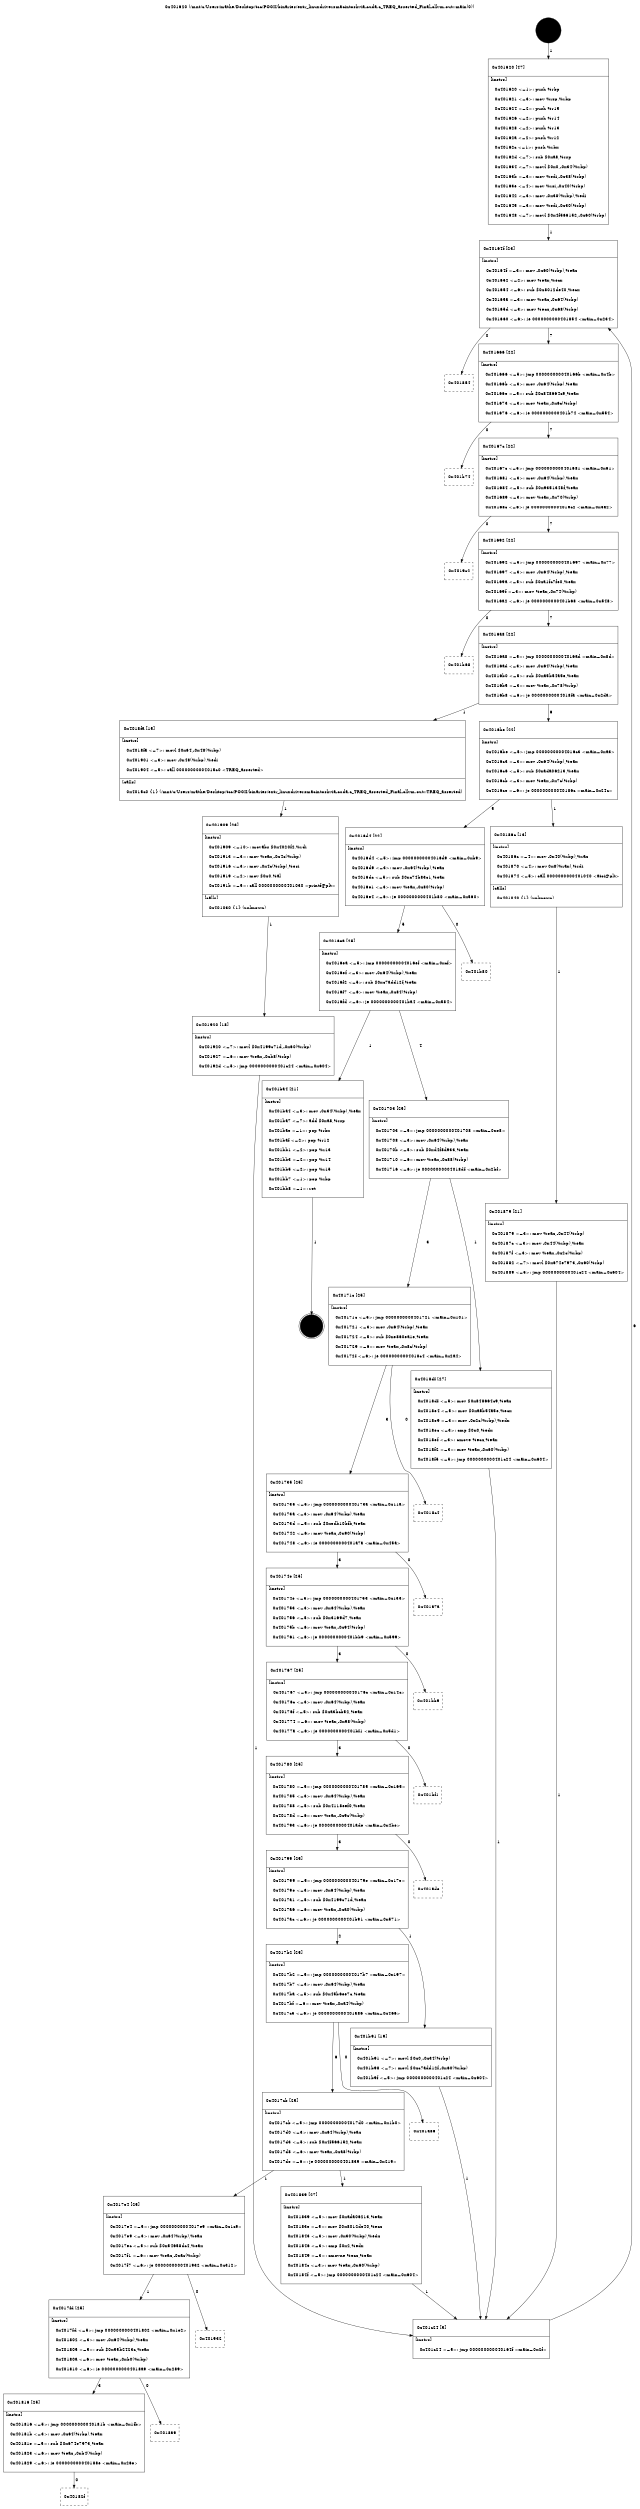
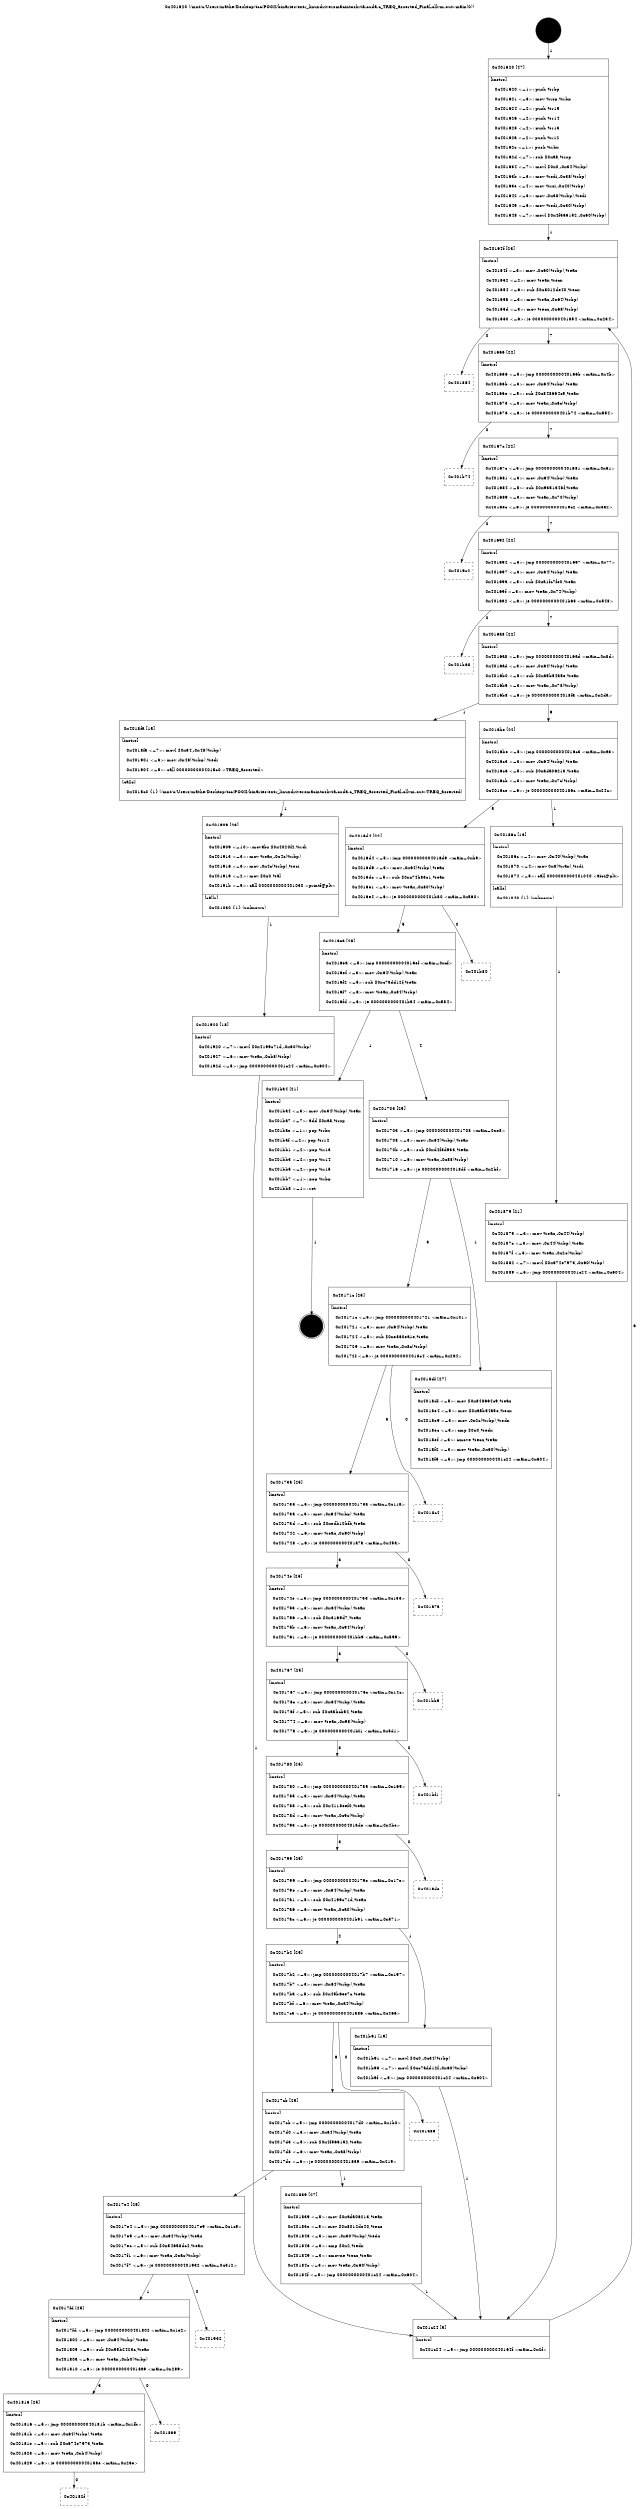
  digraph {
    label="0x401620 (/mnt/c/Users/mathe/Desktop/tcc/POCII/binaries/extr_linuxdriversmacintoshvia-cuda.c_TREQ_asserted_Final-ollvm.out::main(0))"
    labelloc=t
    node [shape=record]
    Entry [fillcolor=black height=0.3 shape=circle style=filled width=0.3]
    n2 [label="{\n     0x401620 [47]\l\n     | [instrs]\l\n     &nbsp;&nbsp;0x401620 \<+1\>: push %rbp\l\n     &nbsp;&nbsp;0x401621 \<+3\>: mov %rsp,%rbp\l\n     &nbsp;&nbsp;0x401624 \<+2\>: push %r15\l\n     &nbsp;&nbsp;0x401626 \<+2\>: push %r14\l\n     &nbsp;&nbsp;0x401628 \<+2\>: push %r13\l\n     &nbsp;&nbsp;0x40162a \<+2\>: push %r12\l\n     &nbsp;&nbsp;0x40162c \<+1\>: push %rbx\l\n     &nbsp;&nbsp;0x40162d \<+7\>: sub $0xa8,%rsp\l\n     &nbsp;&nbsp;0x401634 \<+7\>: movl $0x0,-0x34(%rbp)\l\n     &nbsp;&nbsp;0x40163b \<+3\>: mov %edi,-0x38(%rbp)\l\n     &nbsp;&nbsp;0x40163e \<+4\>: mov %rsi,-0x40(%rbp)\l\n     &nbsp;&nbsp;0x401642 \<+3\>: mov -0x38(%rbp),%edi\l\n     &nbsp;&nbsp;0x401645 \<+3\>: mov %edi,-0x30(%rbp)\l\n     &nbsp;&nbsp;0x401648 \<+7\>: movl $0x4f566152,-0x60(%rbp)\l\n  }"]
    n3 [label="{\n     0x40164f [23]\l\n     | [instrs]\l\n     &nbsp;&nbsp;0x40164f \<+3\>: mov -0x60(%rbp),%eax\l\n     &nbsp;&nbsp;0x401652 \<+2\>: mov %eax,%ecx\l\n     &nbsp;&nbsp;0x401654 \<+6\>: sub $0x8012de40,%ecx\l\n     &nbsp;&nbsp;0x40165a \<+3\>: mov %eax,-0x64(%rbp)\l\n     &nbsp;&nbsp;0x40165d \<+3\>: mov %ecx,-0x68(%rbp)\l\n     &nbsp;&nbsp;0x401660 \<+6\>: je 0000000000401854 \<main+0x234\>\l\n  }"]
    n4 [label="{\n     0x401854\l\n  }" style=dashed]
    n5 [label="{\n     0x401666 [22]\l\n     | [instrs]\l\n     &nbsp;&nbsp;0x401666 \<+5\>: jmp 000000000040166b \<main+0x4b\>\l\n     &nbsp;&nbsp;0x40166b \<+3\>: mov -0x64(%rbp),%eax\l\n     &nbsp;&nbsp;0x40166e \<+5\>: sub $0x848664c9,%eax\l\n     &nbsp;&nbsp;0x401673 \<+3\>: mov %eax,-0x6c(%rbp)\l\n     &nbsp;&nbsp;0x401676 \<+6\>: je 0000000000401b74 \<main+0x554\>\l\n  }"]
    n6 [label="{\n     0x401b74\l\n  }" style=dashed]
    n7 [label="{\n     0x40167c [22]\l\n     | [instrs]\l\n     &nbsp;&nbsp;0x40167c \<+5\>: jmp 0000000000401681 \<main+0x61\>\l\n     &nbsp;&nbsp;0x401681 \<+3\>: mov -0x64(%rbp),%eax\l\n     &nbsp;&nbsp;0x401684 \<+5\>: sub $0x9351348f,%eax\l\n     &nbsp;&nbsp;0x401689 \<+3\>: mov %eax,-0x70(%rbp)\l\n     &nbsp;&nbsp;0x40168c \<+6\>: je 00000000004019c2 \<main+0x3a2\>\l\n  }"]
    n8 [label="{\n     0x4019c2\l\n  }" style=dashed]
    n9 [label="{\n     0x401692 [22]\l\n     | [instrs]\l\n     &nbsp;&nbsp;0x401692 \<+5\>: jmp 0000000000401697 \<main+0x77\>\l\n     &nbsp;&nbsp;0x401697 \<+3\>: mov -0x64(%rbp),%eax\l\n     &nbsp;&nbsp;0x40169a \<+5\>: sub $0xa1fc7fe0,%eax\l\n     &nbsp;&nbsp;0x40169f \<+3\>: mov %eax,-0x74(%rbp)\l\n     &nbsp;&nbsp;0x4016a2 \<+6\>: je 0000000000401b68 \<main+0x548\>\l\n  }"]
    Exit [fillcolor=black height=0.3 peripheries=2 shape=circle style=filled width=0.3]
    n11 [label="{\n     0x401b68\l\n  }" style=dashed]
    n12 [label="{\n     0x4016a8 [22]\l\n     | [instrs]\l\n     &nbsp;&nbsp;0x4016a8 \<+5\>: jmp 00000000004016ad \<main+0x8d\>\l\n     &nbsp;&nbsp;0x4016ad \<+3\>: mov -0x64(%rbp),%eax\l\n     &nbsp;&nbsp;0x4016b0 \<+5\>: sub $0xa5b54a5e,%eax\l\n     &nbsp;&nbsp;0x4016b5 \<+3\>: mov %eax,-0x78(%rbp)\l\n     &nbsp;&nbsp;0x4016b8 \<+6\>: je 00000000004018fa \<main+0x2da\>\l\n  }"]
    n13 [label="{\n     0x401920 [18]\l\n     | [instrs]\l\n     &nbsp;&nbsp;0x401920 \<+7\>: movl $0x4199c71d,-0x60(%rbp)\l\n     &nbsp;&nbsp;0x401927 \<+6\>: mov %eax,-0xb8(%rbp)\l\n     &nbsp;&nbsp;0x40192d \<+5\>: jmp 0000000000401c24 \<main+0x604\>\l\n  }"]
    n14 [label="{\n     0x401c24 [5]\l\n     | [instrs]\l\n     &nbsp;&nbsp;0x401c24 \<+5\>: jmp 000000000040164f \<main+0x2f\>\l\n  }"]
    n15 [label="{\n     0x4018fa [15]\l\n     | [instrs]\l\n     &nbsp;&nbsp;0x4018fa \<+7\>: movl $0x64,-0x48(%rbp)\l\n     &nbsp;&nbsp;0x401901 \<+3\>: mov -0x48(%rbp),%edi\l\n     &nbsp;&nbsp;0x401904 \<+5\>: call 00000000004015c0 \<TREQ_asserted\>\l\n     | [calls]\l\n     &nbsp;&nbsp;0x4015c0 \{1\} (/mnt/c/Users/mathe/Desktop/tcc/POCII/binaries/extr_linuxdriversmacintoshvia-cuda.c_TREQ_asserted_Final-ollvm.out::TREQ_asserted)\l\n  }"]
    n16 [label="{\n     0x4016be [22]\l\n     | [instrs]\l\n     &nbsp;&nbsp;0x4016be \<+5\>: jmp 00000000004016c3 \<main+0xa3\>\l\n     &nbsp;&nbsp;0x4016c3 \<+3\>: mov -0x64(%rbp),%eax\l\n     &nbsp;&nbsp;0x4016c6 \<+5\>: sub $0xada06213,%eax\l\n     &nbsp;&nbsp;0x4016cb \<+3\>: mov %eax,-0x7c(%rbp)\l\n     &nbsp;&nbsp;0x4016ce \<+6\>: je 000000000040186c \<main+0x24c\>\l\n  }"]
    n17 [label="{\n     0x401909 [23]\l\n     | [instrs]\l\n     &nbsp;&nbsp;0x401909 \<+10\>: movabs $0x4020f2,%rdi\l\n     &nbsp;&nbsp;0x401913 \<+3\>: mov %eax,-0x4c(%rbp)\l\n     &nbsp;&nbsp;0x401916 \<+3\>: mov -0x4c(%rbp),%esi\l\n     &nbsp;&nbsp;0x401919 \<+2\>: mov $0x0,%al\l\n     &nbsp;&nbsp;0x40191b \<+5\>: call 0000000000401030 \<printf@plt\>\l\n     | [calls]\l\n     &nbsp;&nbsp;0x401030 \{1\} (unknown)\l\n  }"]
    n18 [label="{\n     0x40186c [13]\l\n     | [instrs]\l\n     &nbsp;&nbsp;0x40186c \<+4\>: mov -0x40(%rbp),%rax\l\n     &nbsp;&nbsp;0x401870 \<+4\>: mov 0x8(%rax),%rdi\l\n     &nbsp;&nbsp;0x401874 \<+5\>: call 0000000000401040 \<atoi@plt\>\l\n     | [calls]\l\n     &nbsp;&nbsp;0x401040 \{1\} (unknown)\l\n  }"]
    n19 [label="{\n     0x4016d4 [22]\l\n     | [instrs]\l\n     &nbsp;&nbsp;0x4016d4 \<+5\>: jmp 00000000004016d9 \<main+0xb9\>\l\n     &nbsp;&nbsp;0x4016d9 \<+3\>: mov -0x64(%rbp),%eax\l\n     &nbsp;&nbsp;0x4016dc \<+5\>: sub $0xc74b83c1,%eax\l\n     &nbsp;&nbsp;0x4016e1 \<+3\>: mov %eax,-0x80(%rbp)\l\n     &nbsp;&nbsp;0x4016e4 \<+6\>: je 0000000000401b80 \<main+0x560\>\l\n  }"]
    n20 [label="{\n     0x40182f\l\n  }" style=dashed]
    n21 [label="{\n     0x401879 [21]\l\n     | [instrs]\l\n     &nbsp;&nbsp;0x401879 \<+3\>: mov %eax,-0x44(%rbp)\l\n     &nbsp;&nbsp;0x40187c \<+3\>: mov -0x44(%rbp),%eax\l\n     &nbsp;&nbsp;0x40187f \<+3\>: mov %eax,-0x2c(%rbp)\l\n     &nbsp;&nbsp;0x401882 \<+7\>: movl $0x674e7973,-0x60(%rbp)\l\n     &nbsp;&nbsp;0x401889 \<+5\>: jmp 0000000000401c24 \<main+0x604\>\l\n  }"]
    n22 [label="{\n     0x401b80\l\n  }" style=dashed]
    n23 [label="{\n     0x4016ea [25]\l\n     | [instrs]\l\n     &nbsp;&nbsp;0x4016ea \<+5\>: jmp 00000000004016ef \<main+0xcf\>\l\n     &nbsp;&nbsp;0x4016ef \<+3\>: mov -0x64(%rbp),%eax\l\n     &nbsp;&nbsp;0x4016f2 \<+5\>: sub $0xc7add12f,%eax\l\n     &nbsp;&nbsp;0x4016f7 \<+6\>: mov %eax,-0x84(%rbp)\l\n     &nbsp;&nbsp;0x4016fd \<+6\>: je 0000000000401ba4 \<main+0x584\>\l\n  }"]
    n24 [label="{\n     0x401ba4 [21]\l\n     | [instrs]\l\n     &nbsp;&nbsp;0x401ba4 \<+3\>: mov -0x34(%rbp),%eax\l\n     &nbsp;&nbsp;0x401ba7 \<+7\>: add $0xa8,%rsp\l\n     &nbsp;&nbsp;0x401bae \<+1\>: pop %rbx\l\n     &nbsp;&nbsp;0x401baf \<+2\>: pop %r12\l\n     &nbsp;&nbsp;0x401bb1 \<+2\>: pop %r13\l\n     &nbsp;&nbsp;0x401bb3 \<+2\>: pop %r14\l\n     &nbsp;&nbsp;0x401bb5 \<+2\>: pop %r15\l\n     &nbsp;&nbsp;0x401bb7 \<+1\>: pop %rbp\l\n     &nbsp;&nbsp;0x401bb8 \<+1\>: ret\l\n  }"]
    n25 [label="{\n     0x401703 [25]\l\n     | [instrs]\l\n     &nbsp;&nbsp;0x401703 \<+5\>: jmp 0000000000401708 \<main+0xe8\>\l\n     &nbsp;&nbsp;0x401708 \<+3\>: mov -0x64(%rbp),%eax\l\n     &nbsp;&nbsp;0x40170b \<+5\>: sub $0xd4f8d933,%eax\l\n     &nbsp;&nbsp;0x401710 \<+6\>: mov %eax,-0x88(%rbp)\l\n     &nbsp;&nbsp;0x401716 \<+6\>: je 00000000004018df \<main+0x2bf\>\l\n  }"]
    n26 [label="{\n     0x401816 [25]\l\n     | [instrs]\l\n     &nbsp;&nbsp;0x401816 \<+5\>: jmp 000000000040181b \<main+0x1fb\>\l\n     &nbsp;&nbsp;0x40181b \<+3\>: mov -0x64(%rbp),%eax\l\n     &nbsp;&nbsp;0x40181e \<+5\>: sub $0x674e7973,%eax\l\n     &nbsp;&nbsp;0x401823 \<+6\>: mov %eax,-0xb4(%rbp)\l\n     &nbsp;&nbsp;0x401829 \<+6\>: je 000000000040188e \<main+0x26e\>\l\n  }"]
    n27 [label="{\n     0x4018df [27]\l\n     | [instrs]\l\n     &nbsp;&nbsp;0x4018df \<+5\>: mov $0x848664c9,%eax\l\n     &nbsp;&nbsp;0x4018e4 \<+5\>: mov $0xa5b54a5e,%ecx\l\n     &nbsp;&nbsp;0x4018e9 \<+3\>: mov -0x2c(%rbp),%edx\l\n     &nbsp;&nbsp;0x4018ec \<+3\>: cmp $0x0,%edx\l\n     &nbsp;&nbsp;0x4018ef \<+3\>: cmove %ecx,%eax\l\n     &nbsp;&nbsp;0x4018f2 \<+3\>: mov %eax,-0x60(%rbp)\l\n     &nbsp;&nbsp;0x4018f5 \<+5\>: jmp 0000000000401c24 \<main+0x604\>\l\n  }"]
    n28 [label="{\n     0x40171c [25]\l\n     | [instrs]\l\n     &nbsp;&nbsp;0x40171c \<+5\>: jmp 0000000000401721 \<main+0x101\>\l\n     &nbsp;&nbsp;0x401721 \<+3\>: mov -0x64(%rbp),%eax\l\n     &nbsp;&nbsp;0x401724 \<+5\>: sub $0xe860ea1e,%eax\l\n     &nbsp;&nbsp;0x401729 \<+6\>: mov %eax,-0x8c(%rbp)\l\n     &nbsp;&nbsp;0x40172f \<+6\>: je 00000000004018c4 \<main+0x2a4\>\l\n  }"]
    n29 [label="{\n     0x4018a9\l\n  }" style=dashed]
    n30 [label="{\n     0x4018c4\l\n  }" style=dashed]
    n31 [label="{\n     0x401735 [25]\l\n     | [instrs]\l\n     &nbsp;&nbsp;0x401735 \<+5\>: jmp 000000000040173a \<main+0x11a\>\l\n     &nbsp;&nbsp;0x40173a \<+3\>: mov -0x64(%rbp),%eax\l\n     &nbsp;&nbsp;0x40173d \<+5\>: sub $0xedb10bfb,%eax\l\n     &nbsp;&nbsp;0x401742 \<+6\>: mov %eax,-0x90(%rbp)\l\n     &nbsp;&nbsp;0x401748 \<+6\>: je 0000000000401a7a \<main+0x45a\>\l\n  }"]
    n32 [label="{\n     0x4017fd [25]\l\n     | [instrs]\l\n     &nbsp;&nbsp;0x4017fd \<+5\>: jmp 0000000000401802 \<main+0x1e2\>\l\n     &nbsp;&nbsp;0x401802 \<+3\>: mov -0x64(%rbp),%eax\l\n     &nbsp;&nbsp;0x401805 \<+5\>: sub $0x55b2423c,%eax\l\n     &nbsp;&nbsp;0x40180a \<+6\>: mov %eax,-0xb0(%rbp)\l\n     &nbsp;&nbsp;0x401810 \<+6\>: je 00000000004018a9 \<main+0x289\>\l\n  }"]
    n33 [label="{\n     0x401a7a\l\n  }" style=dashed]
    n34 [label="{\n     0x40174e [25]\l\n     | [instrs]\l\n     &nbsp;&nbsp;0x40174e \<+5\>: jmp 0000000000401753 \<main+0x133\>\l\n     &nbsp;&nbsp;0x401753 \<+3\>: mov -0x64(%rbp),%eax\l\n     &nbsp;&nbsp;0x401756 \<+5\>: sub $0x3169d7,%eax\l\n     &nbsp;&nbsp;0x40175b \<+6\>: mov %eax,-0x94(%rbp)\l\n     &nbsp;&nbsp;0x401761 \<+6\>: je 0000000000401bb9 \<main+0x599\>\l\n  }"]
    n35 [label="{\n     0x401932\l\n  }" style=dashed]
    n36 [label="{\n     0x401bb9\l\n  }" style=dashed]
    n37 [label="{\n     0x401767 [25]\l\n     | [instrs]\l\n     &nbsp;&nbsp;0x401767 \<+5\>: jmp 000000000040176c \<main+0x14c\>\l\n     &nbsp;&nbsp;0x40176c \<+3\>: mov -0x64(%rbp),%eax\l\n     &nbsp;&nbsp;0x40176f \<+5\>: sub $0xa3bcb52,%eax\l\n     &nbsp;&nbsp;0x401774 \<+6\>: mov %eax,-0x98(%rbp)\l\n     &nbsp;&nbsp;0x40177a \<+6\>: je 0000000000401bf1 \<main+0x5d1\>\l\n  }"]
    n38 [label="{\n     0x401bf1\l\n  }" style=dashed]
    n39 [label="{\n     0x401780 [25]\l\n     | [instrs]\l\n     &nbsp;&nbsp;0x401780 \<+5\>: jmp 0000000000401785 \<main+0x165\>\l\n     &nbsp;&nbsp;0x401785 \<+3\>: mov -0x64(%rbp),%eax\l\n     &nbsp;&nbsp;0x401788 \<+5\>: sub $0x4118eef0,%eax\l\n     &nbsp;&nbsp;0x40178d \<+6\>: mov %eax,-0x9c(%rbp)\l\n     &nbsp;&nbsp;0x401793 \<+6\>: je 0000000000401ade \<main+0x4be\>\l\n  }"]
    n40 [label="{\n     0x401ade\l\n  }" style=dashed]
    n41 [label="{\n     0x401799 [25]\l\n     | [instrs]\l\n     &nbsp;&nbsp;0x401799 \<+5\>: jmp 000000000040179e \<main+0x17e\>\l\n     &nbsp;&nbsp;0x40179e \<+3\>: mov -0x64(%rbp),%eax\l\n     &nbsp;&nbsp;0x4017a1 \<+5\>: sub $0x4199c71d,%eax\l\n     &nbsp;&nbsp;0x4017a6 \<+6\>: mov %eax,-0xa0(%rbp)\l\n     &nbsp;&nbsp;0x4017ac \<+6\>: je 0000000000401b91 \<main+0x571\>\l\n  }"]
    n42 [label="{\n     0x401b91 [19]\l\n     | [instrs]\l\n     &nbsp;&nbsp;0x401b91 \<+7\>: movl $0x0,-0x34(%rbp)\l\n     &nbsp;&nbsp;0x401b98 \<+7\>: movl $0xc7add12f,-0x60(%rbp)\l\n     &nbsp;&nbsp;0x401b9f \<+5\>: jmp 0000000000401c24 \<main+0x604\>\l\n  }"]
    n43 [label="{\n     0x4017b2 [25]\l\n     | [instrs]\l\n     &nbsp;&nbsp;0x4017b2 \<+5\>: jmp 00000000004017b7 \<main+0x197\>\l\n     &nbsp;&nbsp;0x4017b7 \<+3\>: mov -0x64(%rbp),%eax\l\n     &nbsp;&nbsp;0x4017ba \<+5\>: sub $0x45b6ee7c,%eax\l\n     &nbsp;&nbsp;0x4017bf \<+6\>: mov %eax,-0xa4(%rbp)\l\n     &nbsp;&nbsp;0x4017c5 \<+6\>: je 0000000000401a86 \<main+0x466\>\l\n  }"]
    n44 [label="{\n     0x4017e4 [25]\l\n     | [instrs]\l\n     &nbsp;&nbsp;0x4017e4 \<+5\>: jmp 00000000004017e9 \<main+0x1c9\>\l\n     &nbsp;&nbsp;0x4017e9 \<+3\>: mov -0x64(%rbp),%eax\l\n     &nbsp;&nbsp;0x4017ec \<+5\>: sub $0x54658dc4,%eax\l\n     &nbsp;&nbsp;0x4017f1 \<+6\>: mov %eax,-0xac(%rbp)\l\n     &nbsp;&nbsp;0x4017f7 \<+6\>: je 0000000000401932 \<main+0x312\>\l\n  }"]
    n45 [label="{\n     0x4017cb [25]\l\n     | [instrs]\l\n     &nbsp;&nbsp;0x4017cb \<+5\>: jmp 00000000004017d0 \<main+0x1b0\>\l\n     &nbsp;&nbsp;0x4017d0 \<+3\>: mov -0x64(%rbp),%eax\l\n     &nbsp;&nbsp;0x4017d3 \<+5\>: sub $0x4f566152,%eax\l\n     &nbsp;&nbsp;0x4017d8 \<+6\>: mov %eax,-0xa8(%rbp)\l\n     &nbsp;&nbsp;0x4017de \<+6\>: je 0000000000401839 \<main+0x219\>\l\n  }"]
    n46 [label="{\n     0x401a86\l\n  }" style=dashed]
    n47 [label="{\n     0x401839 [27]\l\n     | [instrs]\l\n     &nbsp;&nbsp;0x401839 \<+5\>: mov $0xada06213,%eax\l\n     &nbsp;&nbsp;0x40183e \<+5\>: mov $0x8012de40,%ecx\l\n     &nbsp;&nbsp;0x401843 \<+3\>: mov -0x30(%rbp),%edx\l\n     &nbsp;&nbsp;0x401846 \<+3\>: cmp $0x2,%edx\l\n     &nbsp;&nbsp;0x401849 \<+3\>: cmovne %ecx,%eax\l\n     &nbsp;&nbsp;0x40184c \<+3\>: mov %eax,-0x60(%rbp)\l\n     &nbsp;&nbsp;0x40184f \<+5\>: jmp 0000000000401c24 \<main+0x604\>\l\n  }"]
    Entry -> n2 [label=" 1"]
    n2 -> n3 [label=" 1"]
    n3 -> n4 [label=" 0"]
    n3 -> n5 [label=" 7"]
    n5 -> n6 [label=" 0"]
    n5 -> n7 [label=" 7"]
    n7 -> n8 [label=" 0"]
    n7 -> n9 [label=" 7"]
    n9 -> n11 [label=" 0"]
    n9 -> n12 [label=" 7"]
    n12 -> n15 [label=" 1"]
    n12 -> n16 [label=" 6"]
    n13 -> n14 [label=" 1"]
    n14 -> n3 [label=" 6"]
    n15 -> n17 [label=" 1"]
    n16 -> n18 [label=" 1"]
    n16 -> n19 [label=" 5"]
    n17 -> n13 [label=" 1"]
    n18 -> n21 [label=" 1"]
    n19 -> n22 [label=" 0"]
    n19 -> n23 [label=" 5"]
    n21 -> n14 [label=" 1"]
    n23 -> n24 [label=" 1"]
    n23 -> n25 [label=" 4"]
    n24 -> Exit [label=" 1"]
    n25 -> n27 [label=" 1"]
    n25 -> n28 [label=" 3"]
    n26 -> n20 [label=" 0"]
-   n27 -> n14 [label=" 1"]
    n28 -> n30 [label=" 0"]
    n28 -> n31 [label=" 3"]
    n31 -> n33 [label=" 0"]
    n31 -> n34 [label=" 3"]
    n32 -> n26 [label=" 3"]
    n32 -> n29 [label=" 0"]
    n34 -> n36 [label=" 0"]
    n34 -> n37 [label=" 3"]
    n37 -> n38 [label=" 0"]
    n37 -> n39 [label=" 3"]
    n39 -> n40 [label=" 0"]
    n39 -> n41 [label=" 3"]
    n41 -> n42 [label=" 1"]
    n41 -> n43 [label=" 2"]
    n42 -> n14 [label=" 1"]
    n43 -> n45 [label=" 6"]
    n43 -> n46 [label=" 0"]
    n44 -> n32 [label=" 1"]
    n44 -> n35 [label=" 0"]
    n45 -> n44 [label=" 1"]
    n45 -> n47 [label=" 1"]
    n47 -> n14 [label=" 1"]
  }
